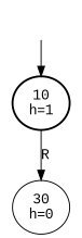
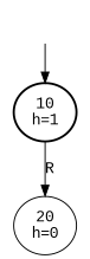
  digraph {
    fontname="Liberation Mono"
    node [fontname="Liberation Mono"]
    edge [fontname="Liberation Mono"]
    Dummy [style=invis]
    n2 [label="10\nh=1" penwidth=2]
-   n3 [label="30\nh=0"]
+   n3 [label="20\nh=0"]
    Dummy -> n2
    n2 -> n3 [label=R]
  }
